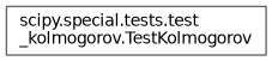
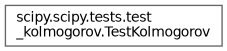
  digraph {
    rankdir=LR
-   n1 [color=grey40 fillcolor=white fontname=Helvetica fontsize=10 height=0.2 label="scipy.special.tests.test\l_kolmogorov.TestKolmogorov" shape=box style=filled width=0.4]
+   n1 [color=grey40 fillcolor=white fontname=Helvetica fontsize=10 height=0.2 label="scipy.scipy.tests.test\l_kolmogorov.TestKolmogorov" shape=box style=filled width=0.4]
  }
